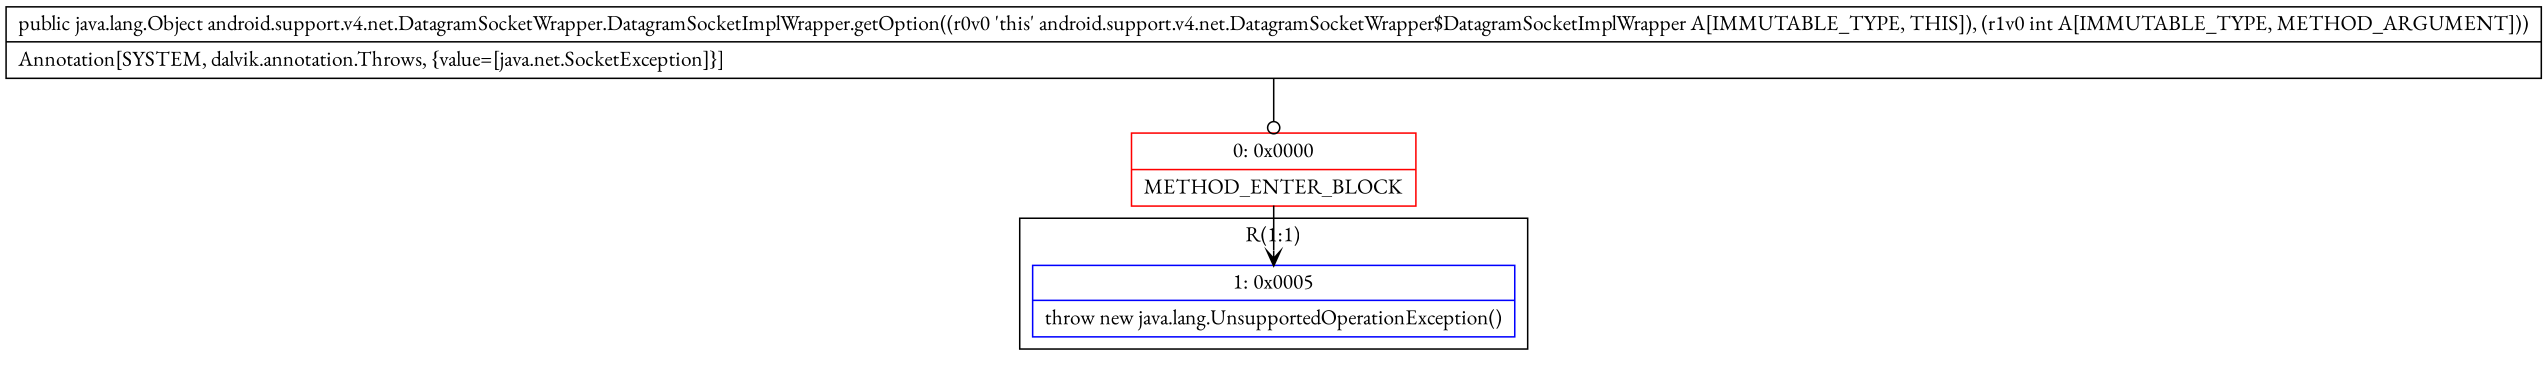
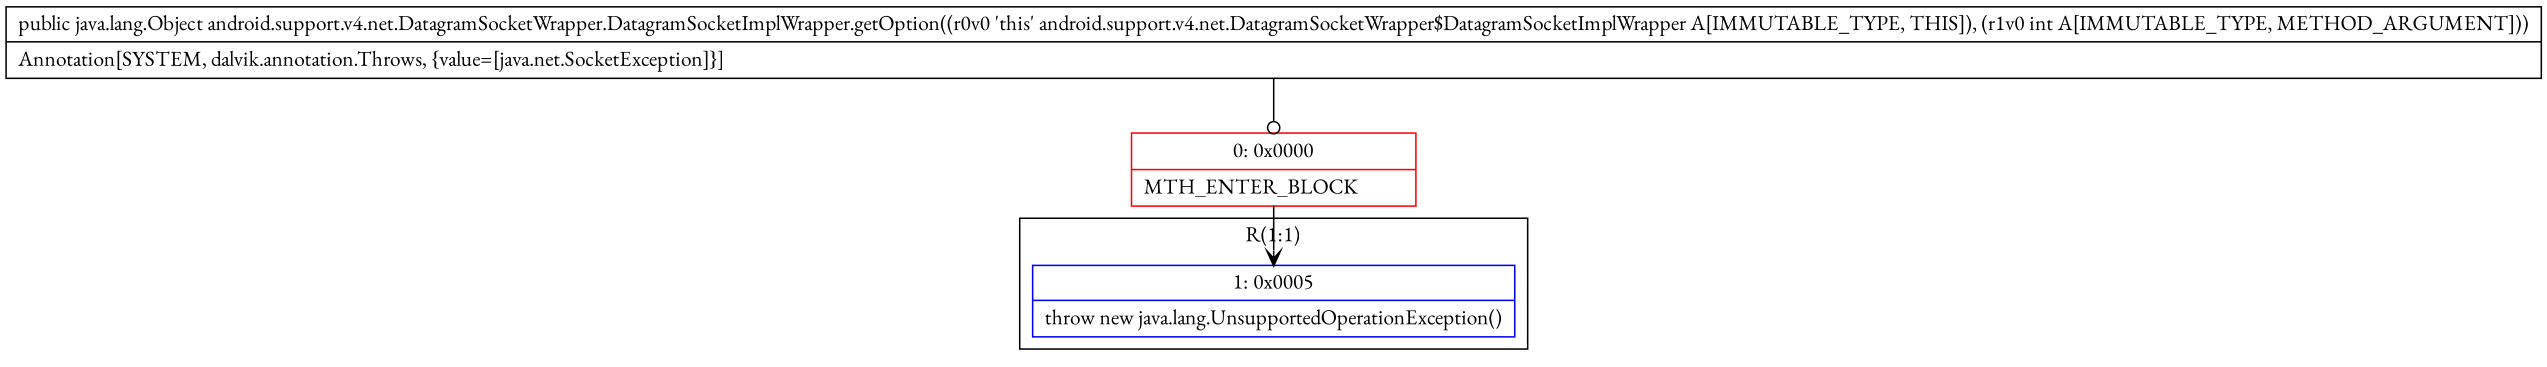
  digraph {
    fontname="EB Garamond"
    node [shape=record fontname="EB Garamond"]
    edge [fontname="EB Garamond"]
    n1 [color=blue label="{1\:\ 0x0005|throw new java.lang.UnsupportedOperationException()\l}"]
-   n2 [color=red label="{0\:\ 0x0000|METHOD_ENTER_BLOCK\l}"]
+   n2 [color=red label="{0\:\ 0x0000|MTH_ENTER_BLOCK\l}"]
    n3 [label="{public java.lang.Object android.support.v4.net.DatagramSocketWrapper.DatagramSocketImplWrapper.getOption((r0v0 'this' android.support.v4.net.DatagramSocketWrapper$DatagramSocketImplWrapper A[IMMUTABLE_TYPE, THIS]), (r1v0 int A[IMMUTABLE_TYPE, METHOD_ARGUMENT]))  | Annotation[SYSTEM, dalvik.annotation.Throws, \{value=[java.net.SocketException]\}]\l}"]
    subgraph cluster_1 {
      label="R(1:1)"
      n1
    }
    n2 -> n1 [arrowhead=vee]
    n3 -> n2 [arrowhead=odot]
  }
